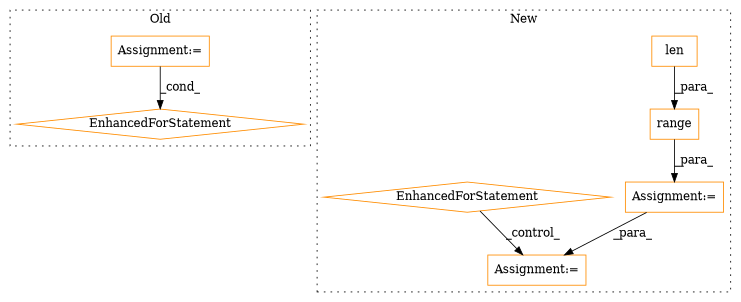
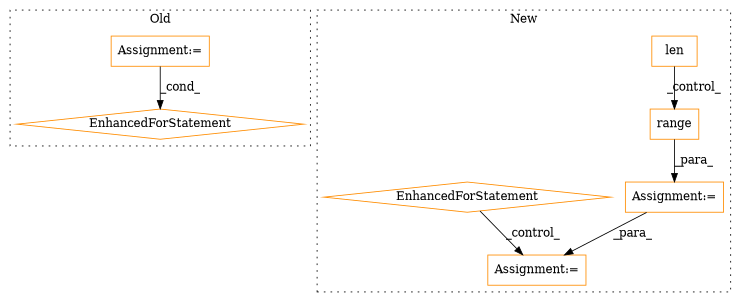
  digraph {
    node [a=7 color=darkorange l=1 s="2195,2294" shape=box]
    n1 [a=70 l="72,2" label=EnhancedForStatement s="2365,2471" shape=diamond]
    n2 [label="Assignment:=" s=1954]
    n3 [a=32 l="4,1" label=len s="2272,2292"]
    n4 [l="61,2" label="Assignment:="]
    n5 [a=70 l="61,2" label=EnhancedForStatement shape=diamond]
    n6 [a=32 l="6,1" label=range s="2266,2293"]
    n7 [label="Assignment:=" s=2461]
    subgraph cluster_1 {
      label=Old
      style=dotted
      n1
      n2
    }
    subgraph cluster_2 {
      label=New
      style=dotted
      n3
      n4
      n5
      n6
      n7
    }
    n2 -> n1 [label=_cond_]
-   n3 -> n6 [label=_para_]
+   n3 -> n6 [label=_control_]
    n4 -> n7 [label=_para_]
    n5 -> n7 [label=_control_]
    n6 -> n4 [label=_para_]
  }
